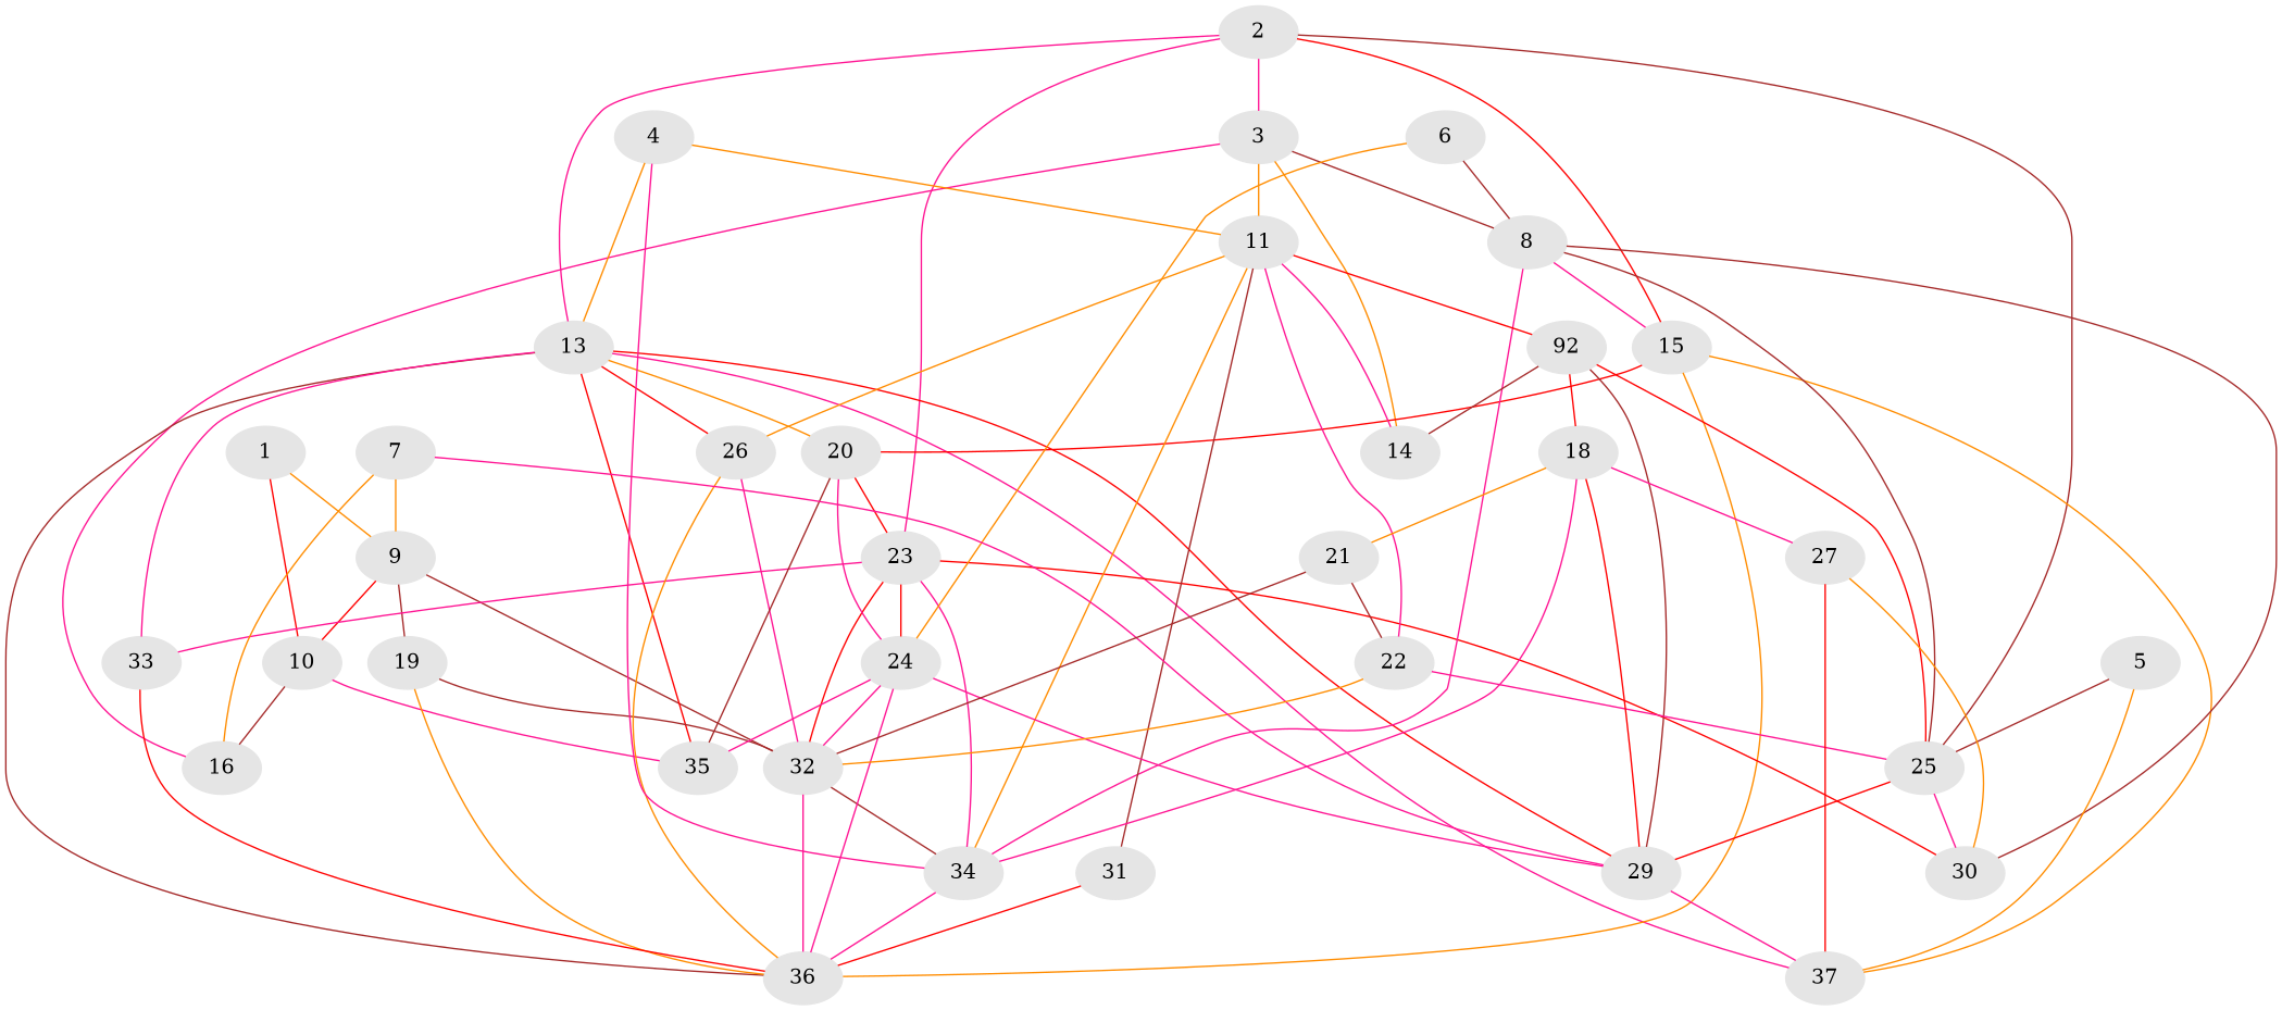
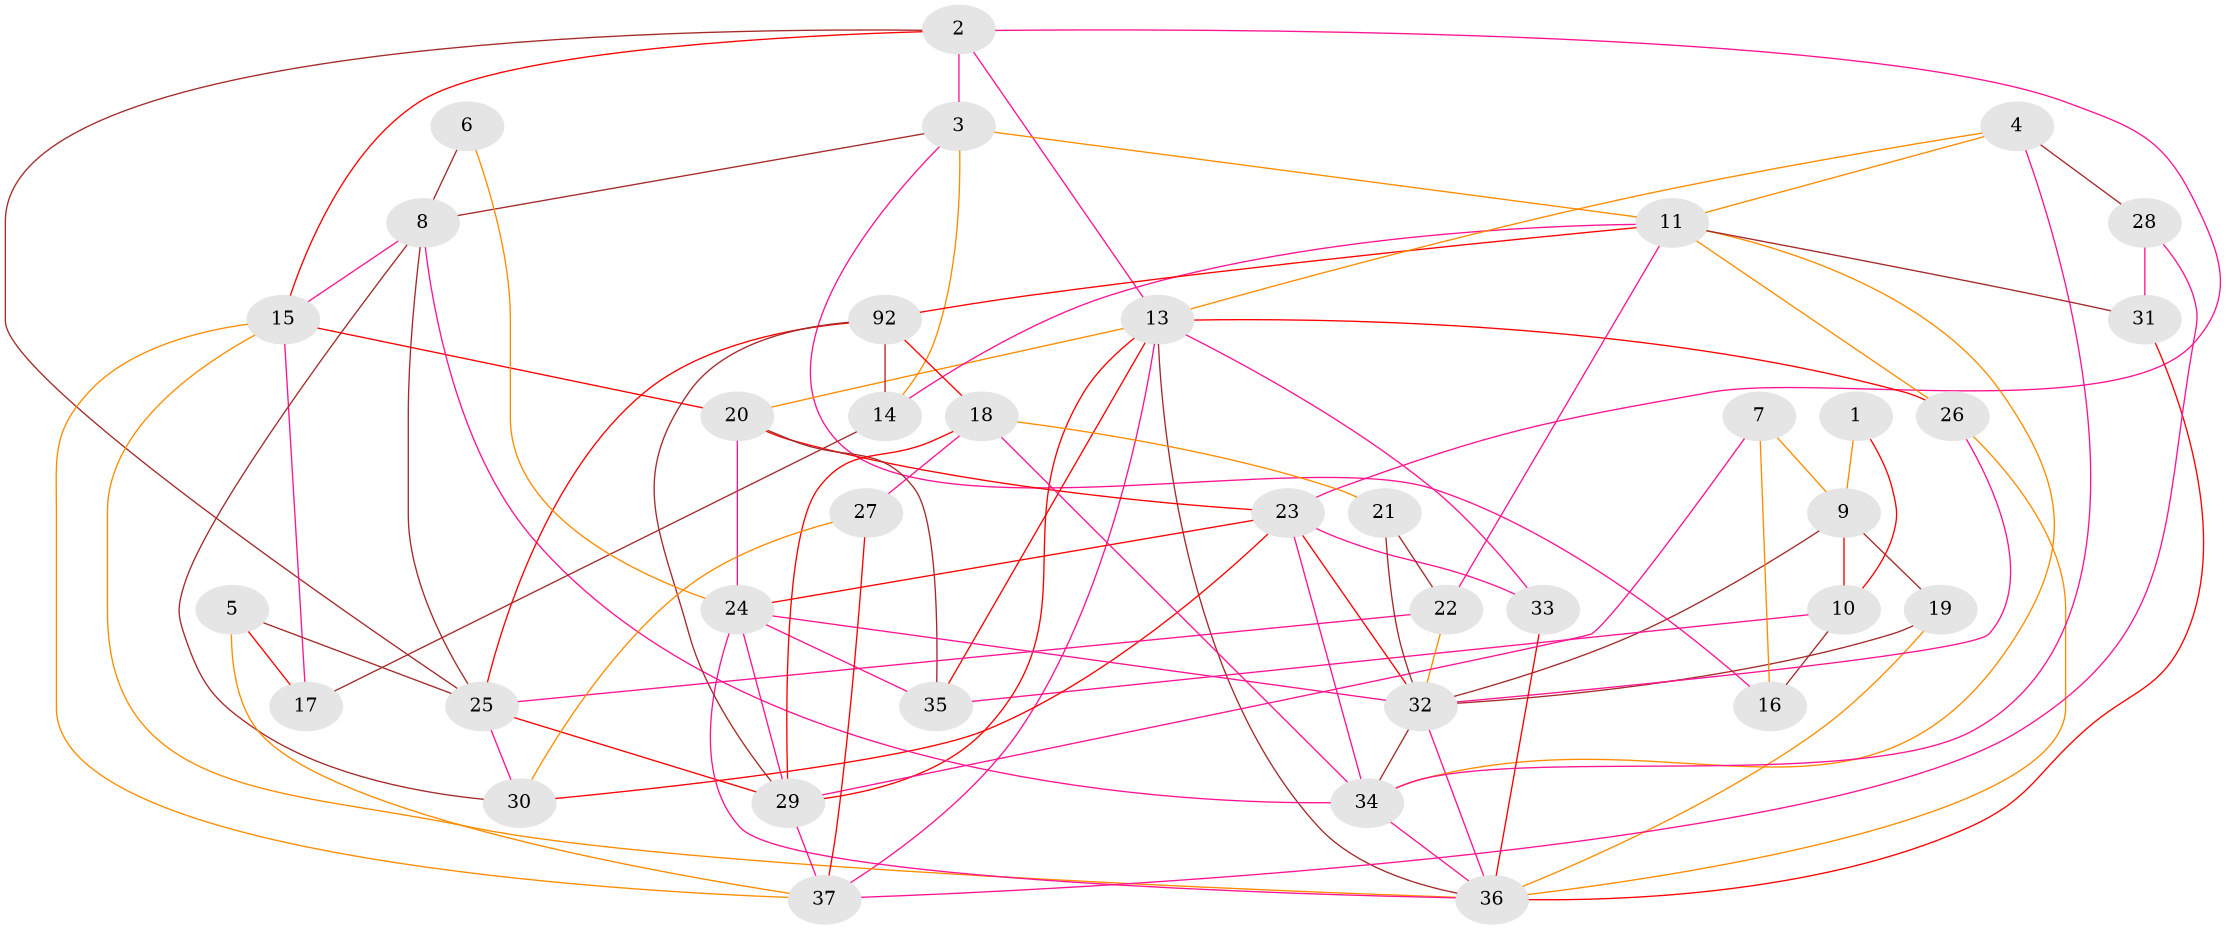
  graph {
    node [color=gray90 style=filled]
    edge [color=deeppink weight=1.0]
    1
    9
    10
    2
    3
    13
    15
    23
    25
    19
    32
    16
    35
    34
    36
    8
    11
    14
    37
    29
    26
    20
    33
+   17
    24
    30
    n27 [label=92]
    22
    31
    4
+   28
    5
    6
    7
    18
    21
    27
    1 -- 9 [color=darkorange]
    1 -- 10 [color=red]
    9 -- 10 [color=red]
    9 -- 19 [color=brown]
    9 -- 32 [color=brown]
    10 -- 16 [color=brown]
    10 -- 35
    2 -- 3
    2 -- 13
    2 -- 15 [color=red]
    2 -- 23
    2 -- 25 [color=brown]
    3 -- 16
    3 -- 8 [color=brown]
    3 -- 11 [color=darkorange weight=2.0]
    3 -- 14 [color=darkorange]
    13 -- 35 [color=red]
    13 -- 36 [color=brown]
    13 -- 37
    13 -- 29 [color=red]
    13 -- 26 [color=red]
    13 -- 20 [color=darkorange]
    13 -- 33
    15 -- 36 [color=darkorange]
    15 -- 37 [color=darkorange]
    15 -- 20 [color=red]
+   15 -- 17
    23 -- 32 [color=red]
    23 -- 34
    23 -- 33
    23 -- 24 [color=red]
    23 -- 30 [color=red]
    25 -- 29 [color=red]
    25 -- 30
    19 -- 32 [color=brown]
    19 -- 36 [color=darkorange weight=2.0]
    32 -- 34 [color=brown]
    32 -- 36 [weight=2.0]
    34 -- 36
    8 -- 15
    8 -- 25 [color=brown]
    8 -- 34
    8 -- 30 [color=brown]
    11 -- 34 [color=darkorange]
    11 -- 14
    11 -- 26 [color=darkorange weight=2.0]
    11 -- n27 [color=red]
    11 -- 22
    11 -- 31 [color=brown]
+   14 -- 17 [color=brown]
    29 -- 37
    26 -- 32
    26 -- 36 [color=darkorange]
    20 -- 23 [color=red]
    20 -- 35 [color=brown]
    20 -- 24
    33 -- 36 [color=red]
    24 -- 32 [weight=3.0]
    24 -- 35
    24 -- 36 [weight=3.0]
    24 -- 29
    n27 -- 25 [color=red]
    n27 -- 14 [color=brown]
    n27 -- 29 [color=brown]
    n27 -- 18 [color=red]
    22 -- 25 [weight=2.0]
    22 -- 32 [color=darkorange weight=2.0]
    31 -- 36 [color=red]
    4 -- 13 [color=darkorange]
    4 -- 34
    4 -- 11 [color=darkorange]
+   4 -- 28 [color=brown]
+   28 -- 37
+   28 -- 31
    5 -- 25 [color=brown weight=2.0]
    5 -- 37 [color=darkorange]
+   5 -- 17 [color=red]
    6 -- 8 [color=brown]
    6 -- 24 [color=darkorange]
    7 -- 9 [color=darkorange]
    7 -- 16 [color=darkorange]
    7 -- 29
    18 -- 34
    18 -- 29 [color=red]
    18 -- 21 [color=darkorange weight=2.0]
    18 -- 27 [weight=2.0]
    21 -- 32 [color=brown weight=2.0]
    21 -- 22 [color=brown weight=2.0]
    27 -- 37 [color=red]
    27 -- 30 [color=darkorange]
  }
